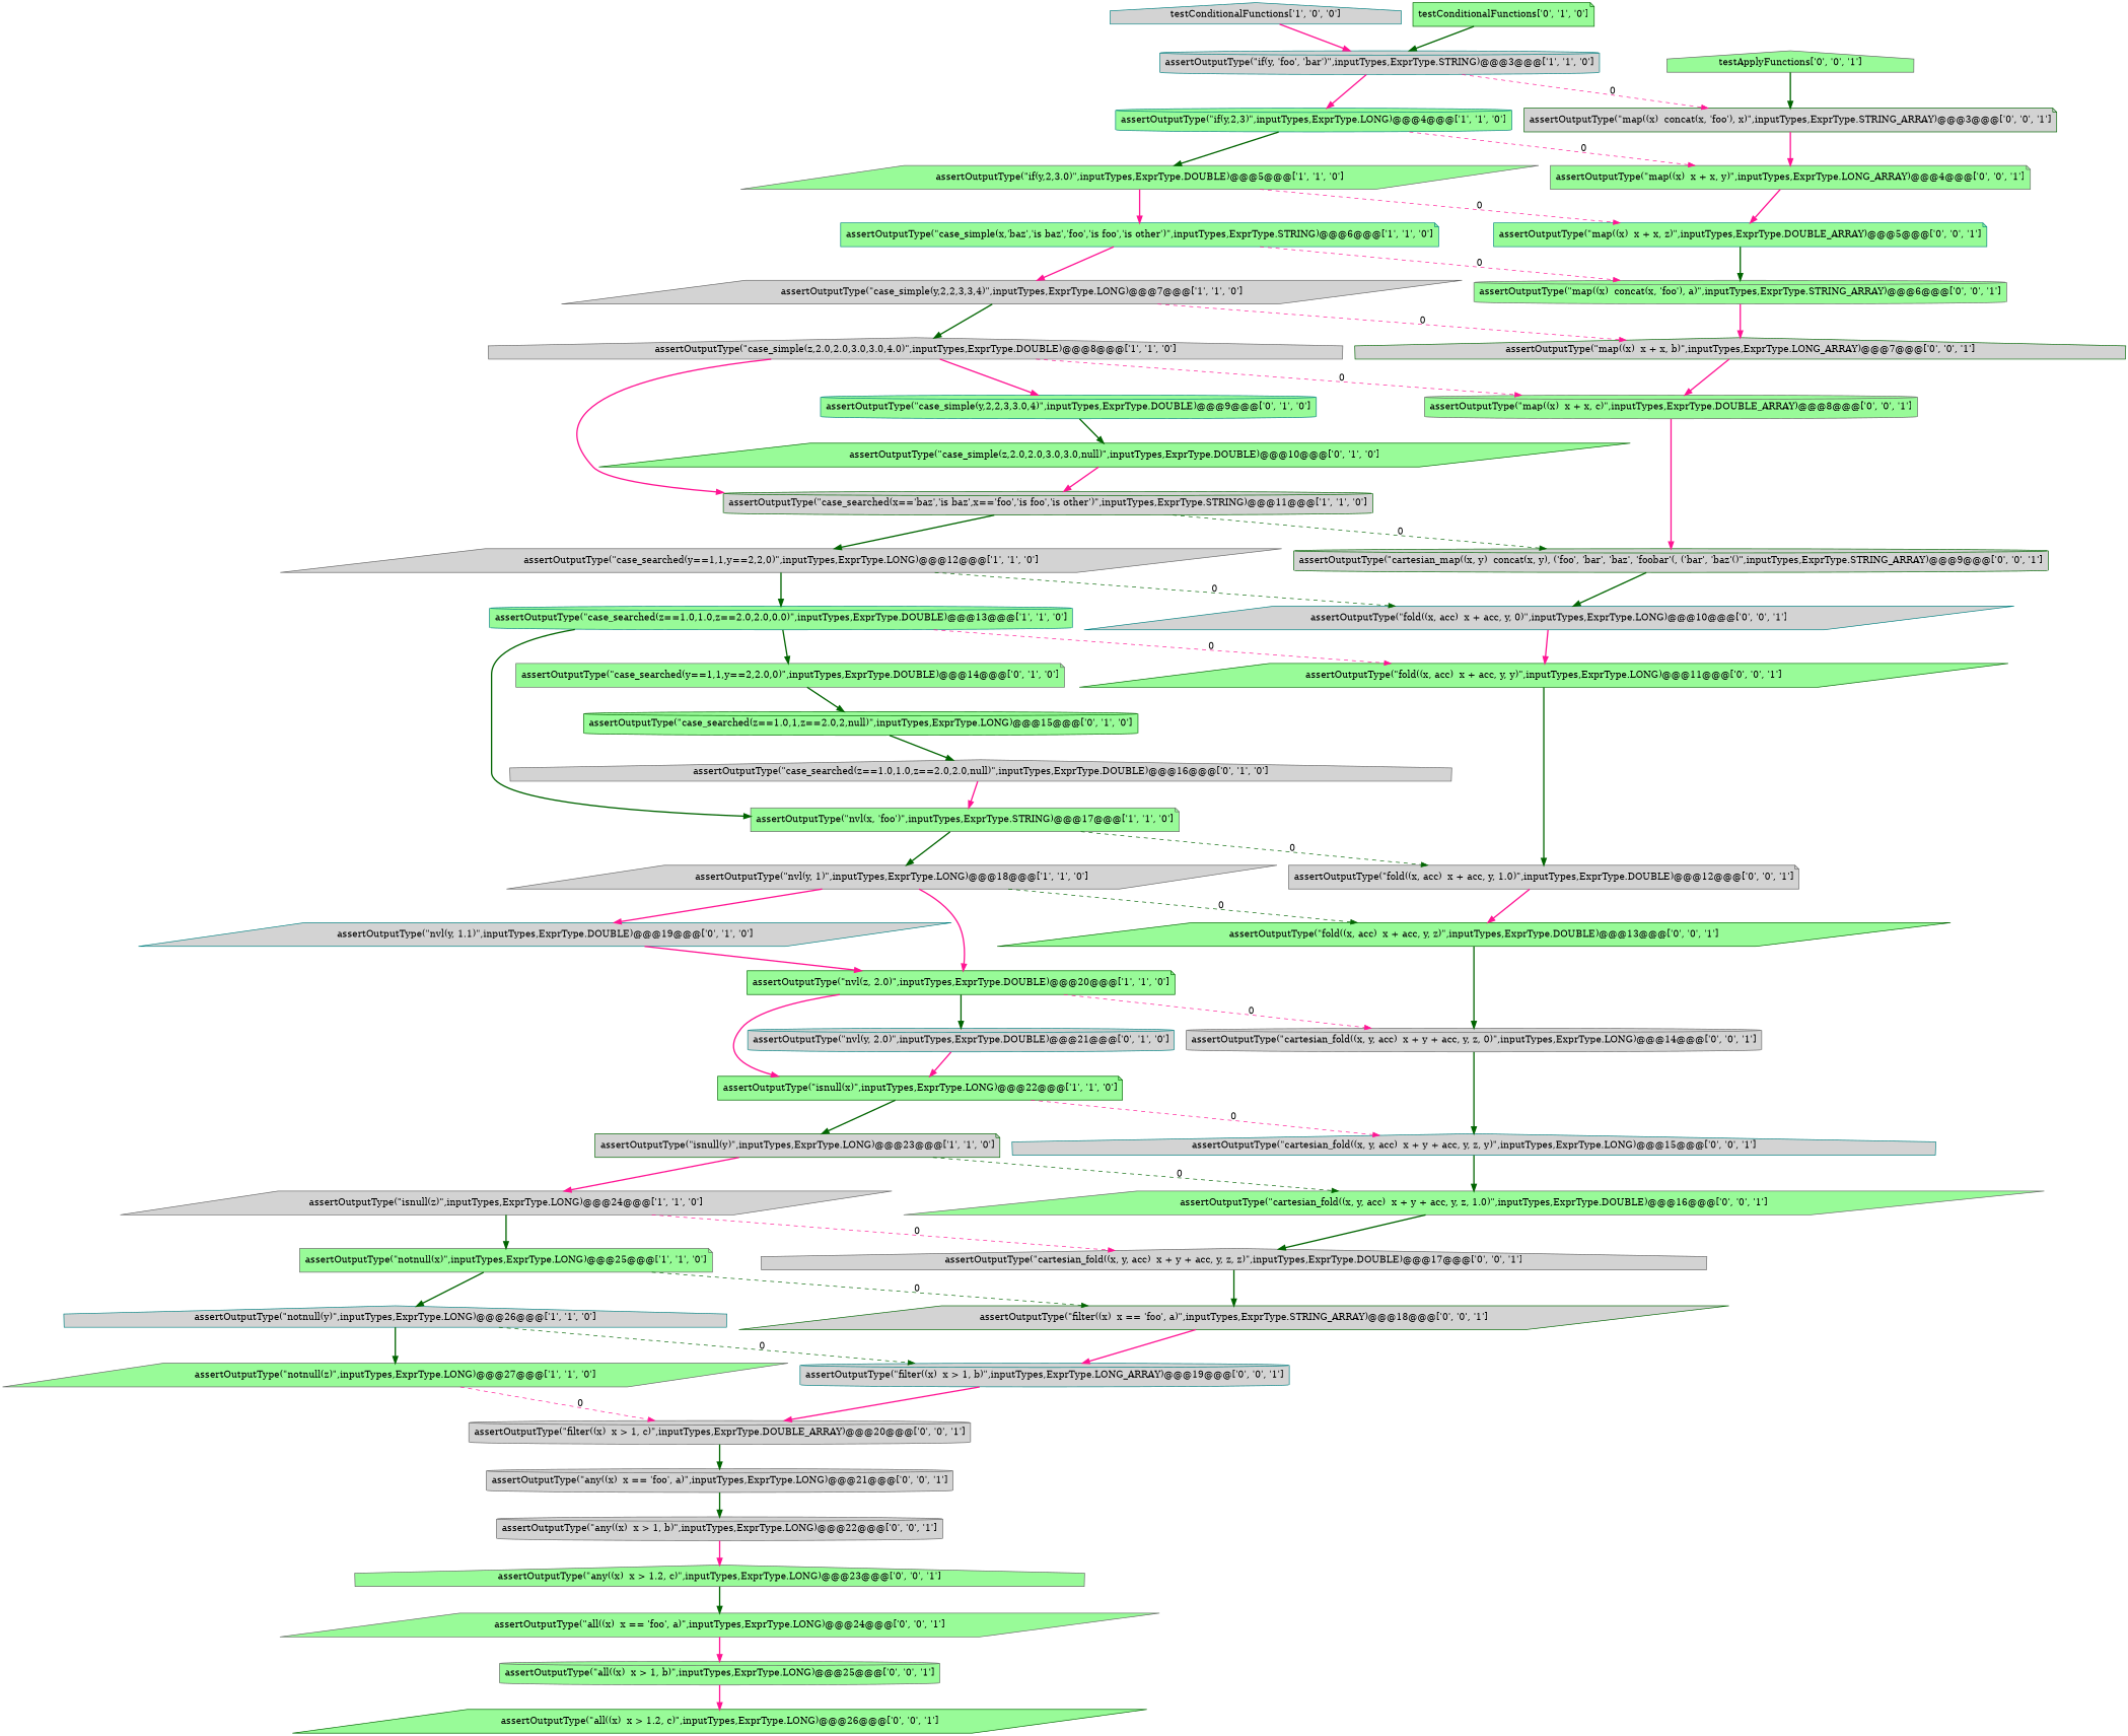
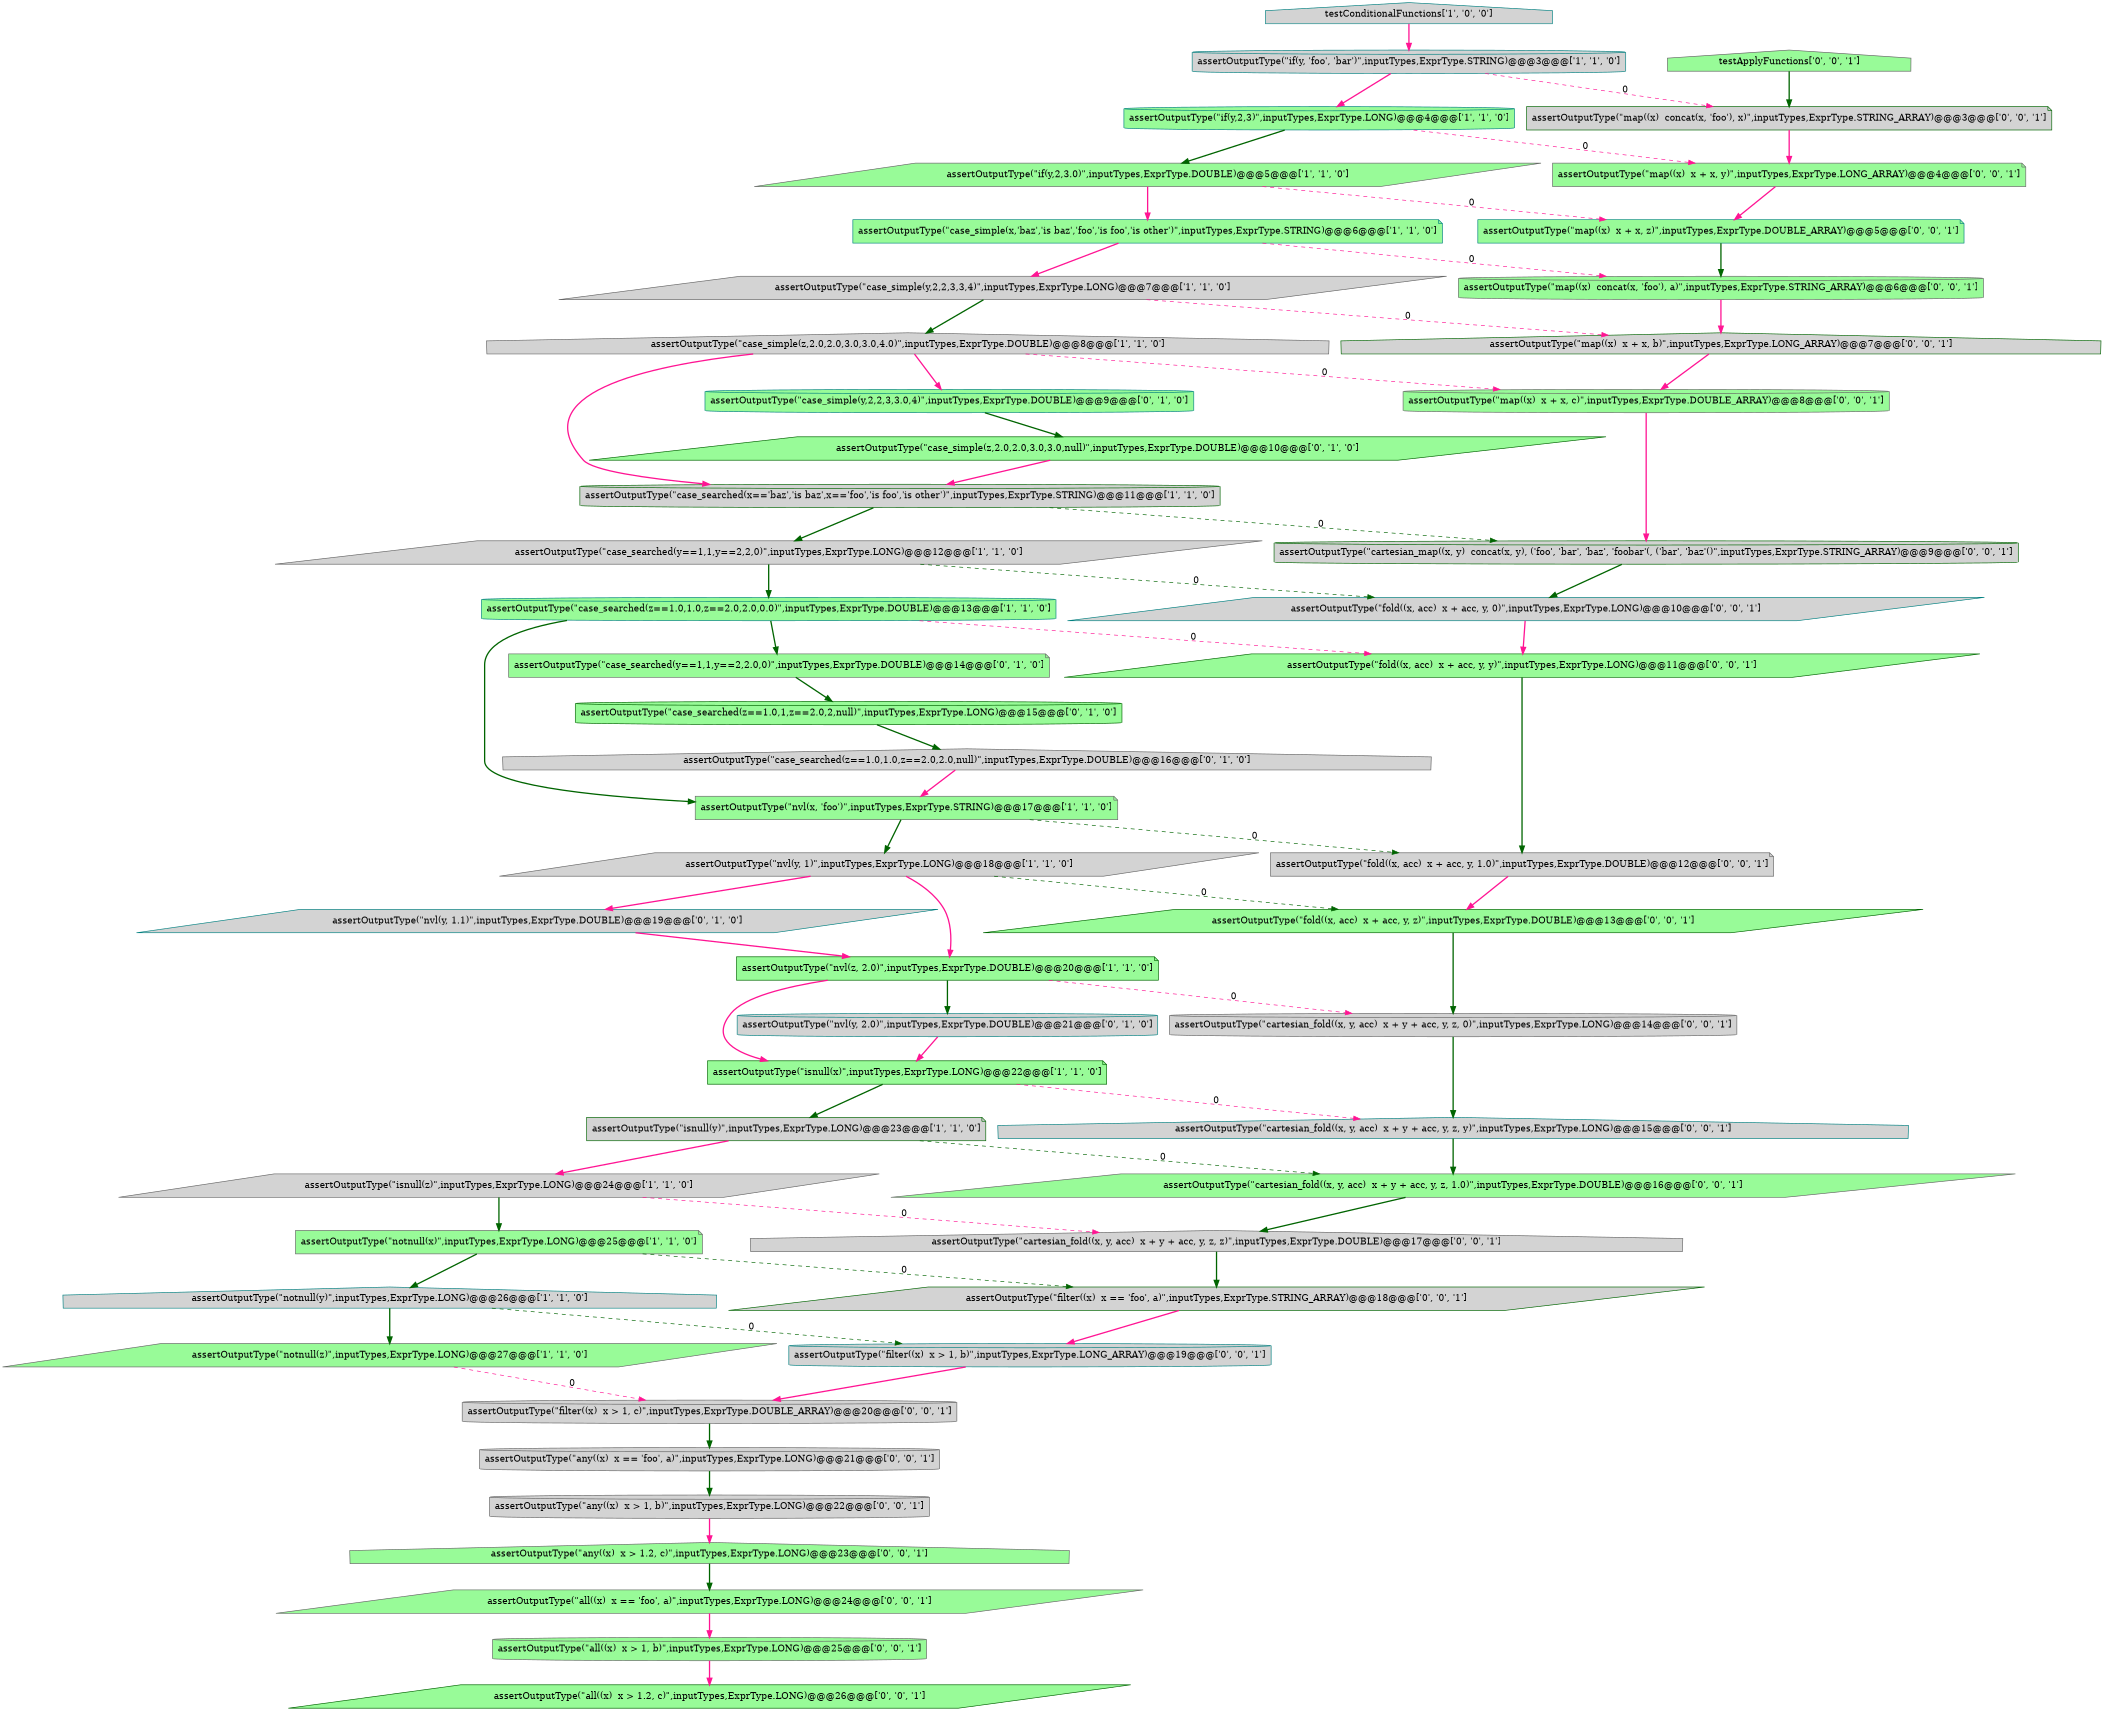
  digraph {
    node [fillcolor=lightgrey shape=cylinder style=filled color=gray40]
    edge [style=bold color=deeppink]
    n1 [label="assertOutputType(\"notnull(y)\",inputTypes,ExprType.LONG)@@@26@@@['1', '1', '0']" shape=house color=teal]
    n2 [label="assertOutputType(\"filter((x)  x > 1, b)\",inputTypes,ExprType.LONG_ARRAY)@@@19@@@['0', '0', '1']" color=teal]
    n3 [fillcolor=palegreen label="assertOutputType(\"notnull(z)\",inputTypes,ExprType.LONG)@@@27@@@['1', '1', '0']" shape=parallelogram]
    n4 [label="assertOutputType(\"filter((x)  x > 1, c)\",inputTypes,ExprType.DOUBLE_ARRAY)@@@20@@@['0', '0', '1']"]
    n5 [label="assertOutputType(\"any((x)  x == 'foo', a)\",inputTypes,ExprType.LONG)@@@21@@@['0', '0', '1']"]
    n6 [label="assertOutputType(\"any((x)  x > 1, b)\",inputTypes,ExprType.LONG)@@@22@@@['0', '0', '1']"]
    n7 [fillcolor=palegreen label="assertOutputType(\"fold((x, acc)  x + acc, y, z)\",inputTypes,ExprType.DOUBLE)@@@13@@@['0', '0', '1']" shape=parallelogram color=darkgreen]
    n8 [label="assertOutputType(\"cartesian_fold((x, y, acc)  x + y + acc, y, z, 0)\",inputTypes,ExprType.LONG)@@@14@@@['0', '0', '1']"]
    n9 [label="assertOutputType(\"nvl(y, 1.1)\",inputTypes,ExprType.DOUBLE)@@@19@@@['0', '1', '0']" shape=parallelogram color=teal]
    n10 [fillcolor=palegreen label="assertOutputType(\"nvl(z, 2.0)\",inputTypes,ExprType.DOUBLE)@@@20@@@['1', '1', '0']" shape=note color=darkgreen]
    n11 [label="assertOutputType(\"nvl(y, 2.0)\",inputTypes,ExprType.DOUBLE)@@@21@@@['0', '1', '0']" color=teal]
    n12 [fillcolor=palegreen label="assertOutputType(\"isnull(x)\",inputTypes,ExprType.LONG)@@@22@@@['1', '1', '0']" shape=note color=darkgreen]
    n13 [fillcolor=palegreen label="assertOutputType(\"cartesian_fold((x, y, acc)  x + y + acc, y, z, 1.0)\",inputTypes,ExprType.DOUBLE)@@@16@@@['0', '0', '1']" shape=parallelogram]
    n14 [label="assertOutputType(\"cartesian_fold((x, y, acc)  x + y + acc, y, z, z)\",inputTypes,ExprType.DOUBLE)@@@17@@@['0', '0', '1']" shape=house]
    n15 [fillcolor=palegreen label="assertOutputType(\"notnull(x)\",inputTypes,ExprType.LONG)@@@25@@@['1', '1', '0']" shape=note]
    n16 [label="assertOutputType(\"filter((x)  x == 'foo', a)\",inputTypes,ExprType.STRING_ARRAY)@@@18@@@['0', '0', '1']" shape=parallelogram color=darkgreen]
    n17 [fillcolor=palegreen label="assertOutputType(\"any((x)  x > 1.2, c)\",inputTypes,ExprType.LONG)@@@23@@@['0', '0', '1']" shape=house]
    n18 [fillcolor=palegreen label="assertOutputType(\"all((x)  x == 'foo', a)\",inputTypes,ExprType.LONG)@@@24@@@['0', '0', '1']" shape=parallelogram]
    n19 [fillcolor=palegreen label="assertOutputType(\"all((x)  x > 1, b)\",inputTypes,ExprType.LONG)@@@25@@@['0', '0', '1']"]
    n20 [label="assertOutputType(\"case_simple(y,2,2,3,3,4)\",inputTypes,ExprType.LONG)@@@7@@@['1', '1', '0']" shape=parallelogram]
    n21 [label="assertOutputType(\"case_simple(z,2.0,2.0,3.0,3.0,4.0)\",inputTypes,ExprType.DOUBLE)@@@8@@@['1', '1', '0']" shape=house]
    n22 [label="assertOutputType(\"map((x)  x + x, b)\",inputTypes,ExprType.LONG_ARRAY)@@@7@@@['0', '0', '1']" shape=house color=darkgreen]
    n23 [fillcolor=palegreen label="assertOutputType(\"if(y,2,3.0)\",inputTypes,ExprType.DOUBLE)@@@5@@@['1', '1', '0']" shape=parallelogram]
    n24 [fillcolor=palegreen label="assertOutputType(\"map((x)  x + x, z)\",inputTypes,ExprType.DOUBLE_ARRAY)@@@5@@@['0', '0', '1']" shape=note color=teal]
    n25 [fillcolor=palegreen label="assertOutputType(\"case_simple(x,'baz','is baz','foo','is foo','is other')\",inputTypes,ExprType.STRING)@@@6@@@['1', '1', '0']" shape=note color=teal]
    n26 [label="assertOutputType(\"if(y, 'foo', 'bar')\",inputTypes,ExprType.STRING)@@@3@@@['1', '1', '0']" color=teal]
    n27 [label="assertOutputType(\"map((x)  concat(x, 'foo'), x)\",inputTypes,ExprType.STRING_ARRAY)@@@3@@@['0', '0', '1']" shape=note color=darkgreen]
    n28 [fillcolor=palegreen label="assertOutputType(\"if(y,2,3)\",inputTypes,ExprType.LONG)@@@4@@@['1', '1', '0']" color=teal]
    n29 [fillcolor=palegreen label="assertOutputType(\"map((x)  x + x, y)\",inputTypes,ExprType.LONG_ARRAY)@@@4@@@['0', '0', '1']" shape=note]
    n30 [fillcolor=palegreen label="assertOutputType(\"map((x)  concat(x, 'foo'), a)\",inputTypes,ExprType.STRING_ARRAY)@@@6@@@['0', '0', '1']"]
    n31 [label="assertOutputType(\"cartesian_fold((x, y, acc)  x + y + acc, y, z, y)\",inputTypes,ExprType.LONG)@@@15@@@['0', '0', '1']" shape=house color=teal]
    n32 [fillcolor=palegreen label="assertOutputType(\"nvl(x, 'foo')\",inputTypes,ExprType.STRING)@@@17@@@['1', '1', '0']" shape=note]
    n33 [label="assertOutputType(\"nvl(y, 1)\",inputTypes,ExprType.LONG)@@@18@@@['1', '1', '0']" shape=parallelogram]
    n34 [label="assertOutputType(\"fold((x, acc)  x + acc, y, 1.0)\",inputTypes,ExprType.DOUBLE)@@@12@@@['0', '0', '1']" shape=note]
    n35 [fillcolor=palegreen label="assertOutputType(\"case_simple(z,2.0,2.0,3.0,3.0,null)\",inputTypes,ExprType.DOUBLE)@@@10@@@['0', '1', '0']" shape=parallelogram color=darkgreen]
    n36 [label="assertOutputType(\"case_searched(x=='baz','is baz',x=='foo','is foo','is other')\",inputTypes,ExprType.STRING)@@@11@@@['1', '1', '0']" color=darkgreen]
    n37 [fillcolor=palegreen label="assertOutputType(\"case_searched(z==1.0,1.0,z==2.0,2.0,0.0)\",inputTypes,ExprType.DOUBLE)@@@13@@@['1', '1', '0']" color=teal]
    n38 [fillcolor=palegreen label="assertOutputType(\"fold((x, acc)  x + acc, y, y)\",inputTypes,ExprType.LONG)@@@11@@@['0', '0', '1']" shape=parallelogram color=darkgreen]
    n39 [fillcolor=palegreen label="assertOutputType(\"case_searched(y==1,1,y==2,2.0,0)\",inputTypes,ExprType.DOUBLE)@@@14@@@['0', '1', '0']" shape=note]
    n40 [fillcolor=palegreen label="testApplyFunctions['0', '0', '1']" shape=house]
    n41 [label="assertOutputType(\"isnull(z)\",inputTypes,ExprType.LONG)@@@24@@@['1', '1', '0']" shape=parallelogram]
    n42 [fillcolor=palegreen label="assertOutputType(\"case_simple(y,2,2,3,3.0,4)\",inputTypes,ExprType.DOUBLE)@@@9@@@['0', '1', '0']" color=teal]
    n43 [fillcolor=palegreen label="assertOutputType(\"case_searched(z==1.0,1,z==2.0,2,null)\",inputTypes,ExprType.LONG)@@@15@@@['0', '1', '0']" color=darkgreen]
    n44 [label="assertOutputType(\"isnull(y)\",inputTypes,ExprType.LONG)@@@23@@@['1', '1', '0']" shape=note color=darkgreen]
    n45 [label="testConditionalFunctions['1', '0', '0']" shape=house color=teal]
-   n46 [fillcolor=palegreen label="testConditionalFunctions['0', '1', '0']" shape=note color=darkgreen]
    n47 [label="assertOutputType(\"case_searched(z==1.0,1.0,z==2.0,2.0,null)\",inputTypes,ExprType.DOUBLE)@@@16@@@['0', '1', '0']" shape=house]
    n48 [fillcolor=palegreen label="assertOutputType(\"map((x)  x + x, c)\",inputTypes,ExprType.DOUBLE_ARRAY)@@@8@@@['0', '0', '1']"]
    n49 [label="assertOutputType(\"cartesian_map((x, y)  concat(x, y), ('foo', 'bar', 'baz', 'foobar'(, ('bar', 'baz'()\",inputTypes,ExprType.STRING_ARRAY)@@@9@@@['0', '0', '1']" color=darkgreen]
    n50 [label="assertOutputType(\"case_searched(y==1,1,y==2,2,0)\",inputTypes,ExprType.LONG)@@@12@@@['1', '1', '0']" shape=parallelogram]
    n51 [fillcolor=palegreen label="assertOutputType(\"all((x)  x > 1.2, c)\",inputTypes,ExprType.LONG)@@@26@@@['0', '0', '1']" shape=parallelogram color=darkgreen]
    n52 [label="assertOutputType(\"fold((x, acc)  x + acc, y, 0)\",inputTypes,ExprType.LONG)@@@10@@@['0', '0', '1']" shape=parallelogram color=teal]
    n1 -> n2 [label=0 style=dashed color=darkgreen]
    n1 -> n3 [color=darkgreen]
    n2 -> n4
    n3 -> n4 [label=0 style=dashed]
    n4 -> n5 [color=darkgreen]
    n5 -> n6 [color=darkgreen]
    n6 -> n17
    n7 -> n8 [color=darkgreen]
    n8 -> n31 [color=darkgreen]
    n9 -> n10
    n10 -> n8 [label=0 style=dashed]
    n10 -> n11 [color=darkgreen]
    n10 -> n12
    n11 -> n12
    n12 -> n31 [label=0 style=dashed]
    n12 -> n44 [color=darkgreen]
    n13 -> n14 [color=darkgreen]
    n14 -> n16 [color=darkgreen]
    n15 -> n1 [color=darkgreen]
    n15 -> n16 [label=0 style=dashed color=darkgreen]
    n16 -> n2
    n17 -> n18 [color=darkgreen]
    n18 -> n19
    n19 -> n51
    n20 -> n21 [color=darkgreen]
    n20 -> n22 [label=0 style=dashed]
    n21 -> n36
    n21 -> n42
    n21 -> n48 [label=0 style=dashed]
    n22 -> n48
    n23 -> n24 [label=0 style=dashed]
    n23 -> n25
    n24 -> n30 [color=darkgreen]
    n25 -> n20
    n25 -> n30 [label=0 style=dashed]
    n26 -> n27 [label=0 style=dashed]
    n26 -> n28
    n27 -> n29
    n28 -> n23 [color=darkgreen]
    n28 -> n29 [label=0 style=dashed]
    n29 -> n24
    n30 -> n22
    n31 -> n13 [color=darkgreen]
    n32 -> n33 [color=darkgreen]
    n32 -> n34 [label=0 style=dashed color=darkgreen]
    n33 -> n7 [label=0 style=dashed color=darkgreen]
    n33 -> n9
    n33 -> n10
    n34 -> n7
    n35 -> n36
    n36 -> n49 [label=0 style=dashed color=darkgreen]
    n36 -> n50 [color=darkgreen]
    n37 -> n32 [color=darkgreen]
    n37 -> n38 [label=0 style=dashed]
    n37 -> n39 [color=darkgreen]
    n38 -> n34 [color=darkgreen]
    n39 -> n43 [color=darkgreen]
    n40 -> n27 [color=darkgreen]
    n41 -> n14 [label=0 style=dashed]
    n41 -> n15 [color=darkgreen]
    n42 -> n35 [color=darkgreen]
    n43 -> n47 [color=darkgreen]
    n44 -> n13 [label=0 style=dashed color=darkgreen]
    n44 -> n41
    n45 -> n26
-   n46 -> n26 [color=darkgreen]
    n47 -> n32
    n48 -> n49
    n49 -> n52 [color=darkgreen]
    n50 -> n37 [color=darkgreen]
    n50 -> n52 [label=0 style=dashed color=darkgreen]
    n52 -> n38
  }
